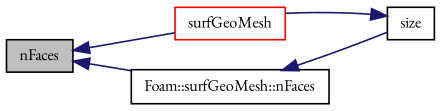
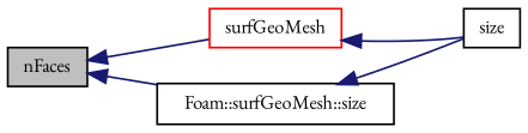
  digraph {
    fontname="EB Garamond"
    rankdir=LR
    node [color=black fontname="EB Garamond" fontsize=10 shape=record]
    edge [color=midnightblue dir=back fontname="EB Garamond" fontsize=10 labelfontname=Helvetica labelfontsize=10 style=solid]
    n1 [fillcolor=grey75 fontcolor=black height=0.2 label=nFaces style=filled width=0.4]
    n2 [color=red height=0.2 label=surfGeoMesh width=0.4]
-   n3 [height=0.2 label="Foam::surfGeoMesh::nFaces" width=0.4]
+   n3 [height=0.2 label="Foam::surfGeoMesh::size" width=0.4]
    n4 [height=0.2 label=size width=0.4]
    n1 -> n2
    n1 -> n3
    n3 -> n4
-   n4 -> n2
+   n2 -> n4
  }
